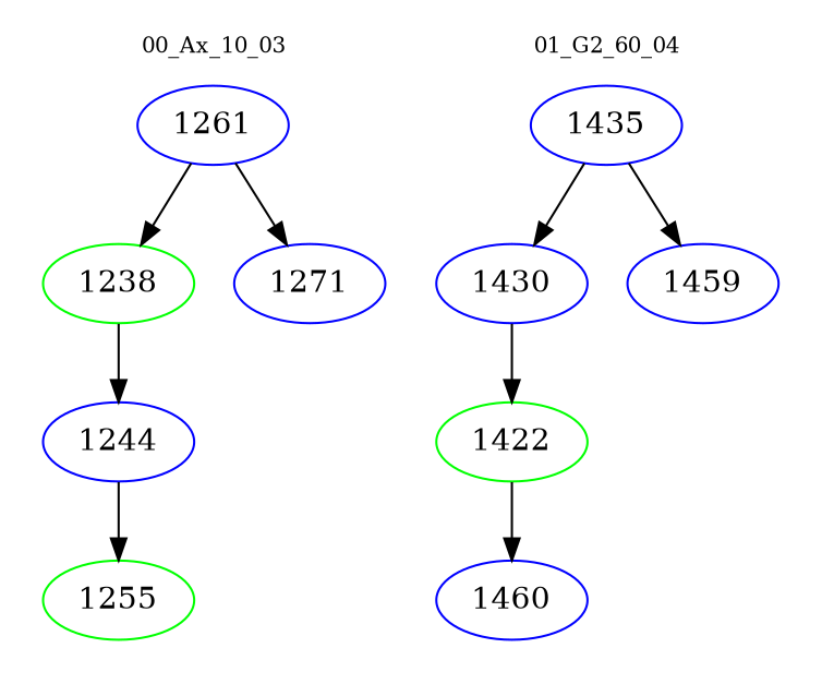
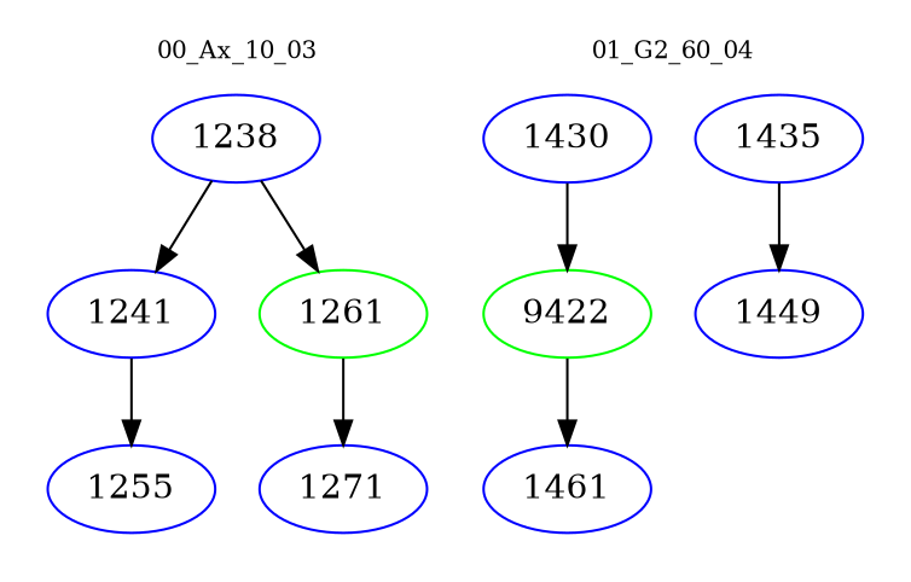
  digraph {
    node [color=blue]
    edge [color=black]
-   n1 [color=green label=1238]
-   n2 [label=1244]
-   n3 [label=1261]
-   n4 [color=green label=1255]
+   n1 [label=1238]
+   n2 [label=1241]
+   n3 [color=green label=1261]
+   n4 [label=1255]
    n5 [label=1271]
    n6 [label=1435]
    n7 [label=1430]
-   n8 [label=1459]
-   n9 [color=green label=1422]
-   n10 [label=1460]
+   n8 [label=1449]
+   n9 [color=green label=9422]
+   n10 [label=1461]
    subgraph cluster_1 {
      color=white
      fontsize=10
      label="00_Ax_10_03"
      n1
      n2
      n3
      n4
      n5
    }
    subgraph cluster_2 {
      color=white
      fontsize=10
      label="01_G2_60_04"
      n6
      n7
      n8
      n9
      n10
    }
    n1 -> n2
-   n3 -> n1
+   n1 -> n3
    n2 -> n4
    n3 -> n5
-   n6 -> n7
    n6 -> n8
    n7 -> n9
    n9 -> n10
  }
